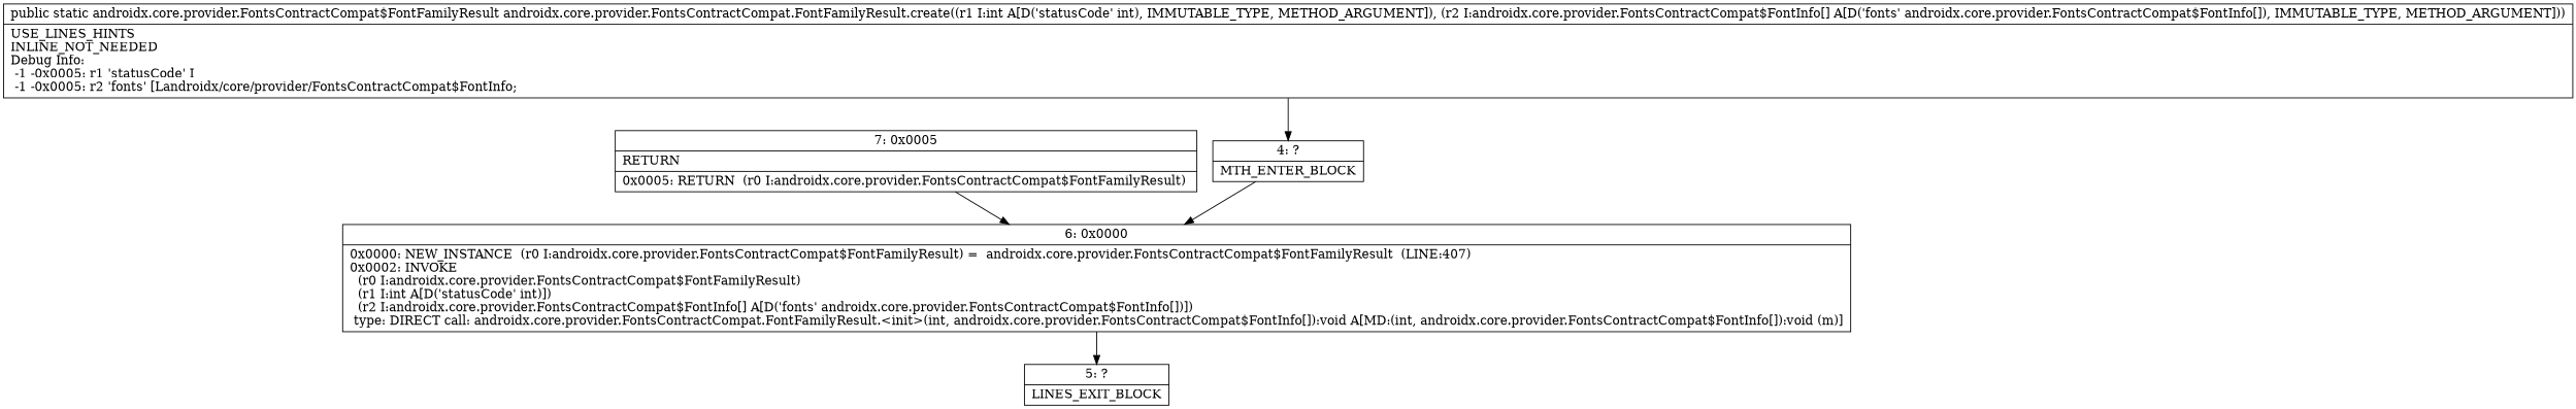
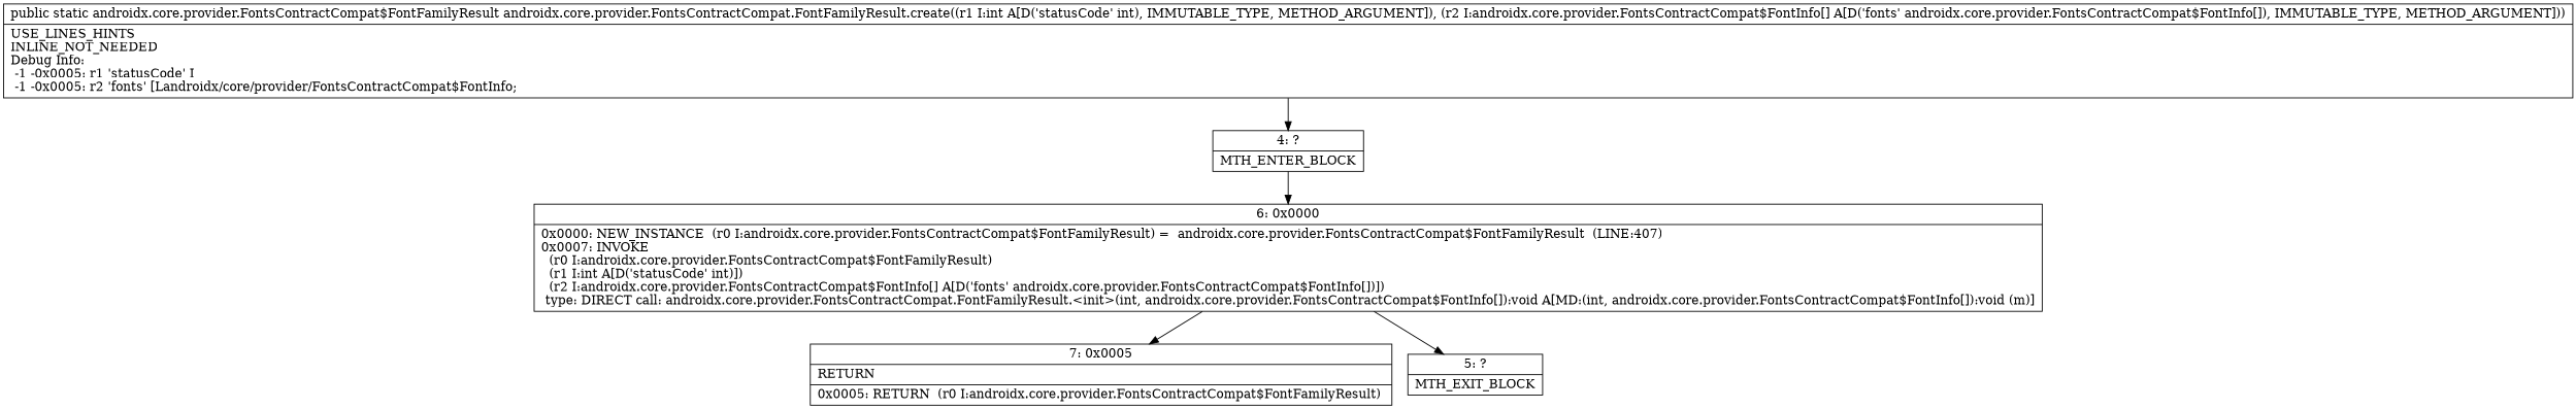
  digraph {
    node [shape=record]
    n1 [label="{4\:\ ?|MTH_ENTER_BLOCK\l}"]
-   n2 [label="{6\:\ 0x0000|0x0000: NEW_INSTANCE  (r0 I:androidx.core.provider.FontsContractCompat$FontFamilyResult) =  androidx.core.provider.FontsContractCompat$FontFamilyResult  (LINE:407)\l0x0002: INVOKE  \l  (r0 I:androidx.core.provider.FontsContractCompat$FontFamilyResult)\l  (r1 I:int A[D('statusCode' int)])\l  (r2 I:androidx.core.provider.FontsContractCompat$FontInfo[] A[D('fonts' androidx.core.provider.FontsContractCompat$FontInfo[])])\l type: DIRECT call: androidx.core.provider.FontsContractCompat.FontFamilyResult.\<init\>(int, androidx.core.provider.FontsContractCompat$FontInfo[]):void A[MD:(int, androidx.core.provider.FontsContractCompat$FontInfo[]):void (m)]\l}"]
+   n2 [label="{6\:\ 0x0000|0x0000: NEW_INSTANCE  (r0 I:androidx.core.provider.FontsContractCompat$FontFamilyResult) =  androidx.core.provider.FontsContractCompat$FontFamilyResult  (LINE:407)\l0x0007: INVOKE  \l  (r0 I:androidx.core.provider.FontsContractCompat$FontFamilyResult)\l  (r1 I:int A[D('statusCode' int)])\l  (r2 I:androidx.core.provider.FontsContractCompat$FontInfo[] A[D('fonts' androidx.core.provider.FontsContractCompat$FontInfo[])])\l type: DIRECT call: androidx.core.provider.FontsContractCompat.FontFamilyResult.\<init\>(int, androidx.core.provider.FontsContractCompat$FontInfo[]):void A[MD:(int, androidx.core.provider.FontsContractCompat$FontInfo[]):void (m)]\l}"]
    n3 [label="{7\:\ 0x0005|RETURN\l|0x0005: RETURN  (r0 I:androidx.core.provider.FontsContractCompat$FontFamilyResult) \l}"]
-   n4 [label="{5\:\ ?|LINES_EXIT_BLOCK\l}"]
+   n4 [label="{5\:\ ?|MTH_EXIT_BLOCK\l}"]
    n5 [label="{public static androidx.core.provider.FontsContractCompat$FontFamilyResult androidx.core.provider.FontsContractCompat.FontFamilyResult.create((r1 I:int A[D('statusCode' int), IMMUTABLE_TYPE, METHOD_ARGUMENT]), (r2 I:androidx.core.provider.FontsContractCompat$FontInfo[] A[D('fonts' androidx.core.provider.FontsContractCompat$FontInfo[]), IMMUTABLE_TYPE, METHOD_ARGUMENT]))  | USE_LINES_HINTS\lINLINE_NOT_NEEDED\lDebug Info:\l  \-1 \-0x0005: r1 'statusCode' I\l  \-1 \-0x0005: r2 'fonts' [Landroidx\/core\/provider\/FontsContractCompat$FontInfo;\l}"]
    n1 -> n2
-   n3 -> n2
+   n2 -> n3
    n2 -> n4
    n5 -> n1
  }
